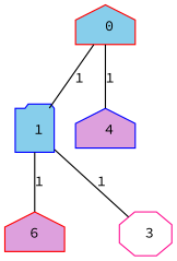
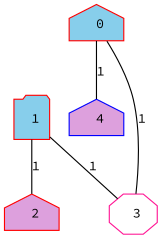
  graph {
    fixedsize="true;"
    fontname="Source Code Pro"
    node [color=red fillcolor=skyblue fontname="Source Code Pro" fontsize=12 hight=.12 shape=house style=filled]
    edge [fontname="Source Code Pro" fontsize=12]
    n1 [label=" 0" width=.12]
-   n2 [color=blue label=" 1" shape=folder width=.12]
+   n2 [label=" 1" shape=folder width=.12]
    n3 [color=blue fillcolor=plum label=" 4" width=.12]
-   n4 [fillcolor=plum label=6 width=.12]
+   n4 [fillcolor=plum label=" 2" width=.12]
    n5 [color=deeppink fillcolor=white label=" 3" shape=octagon width=.12]
-   n1 -- n2 [label=1]
+   n1 -- n5 [label=1]
    n1 -- n3 [label=1]
    n2 -- n4 [label=1]
    n2 -- n5 [label=1]
  }
